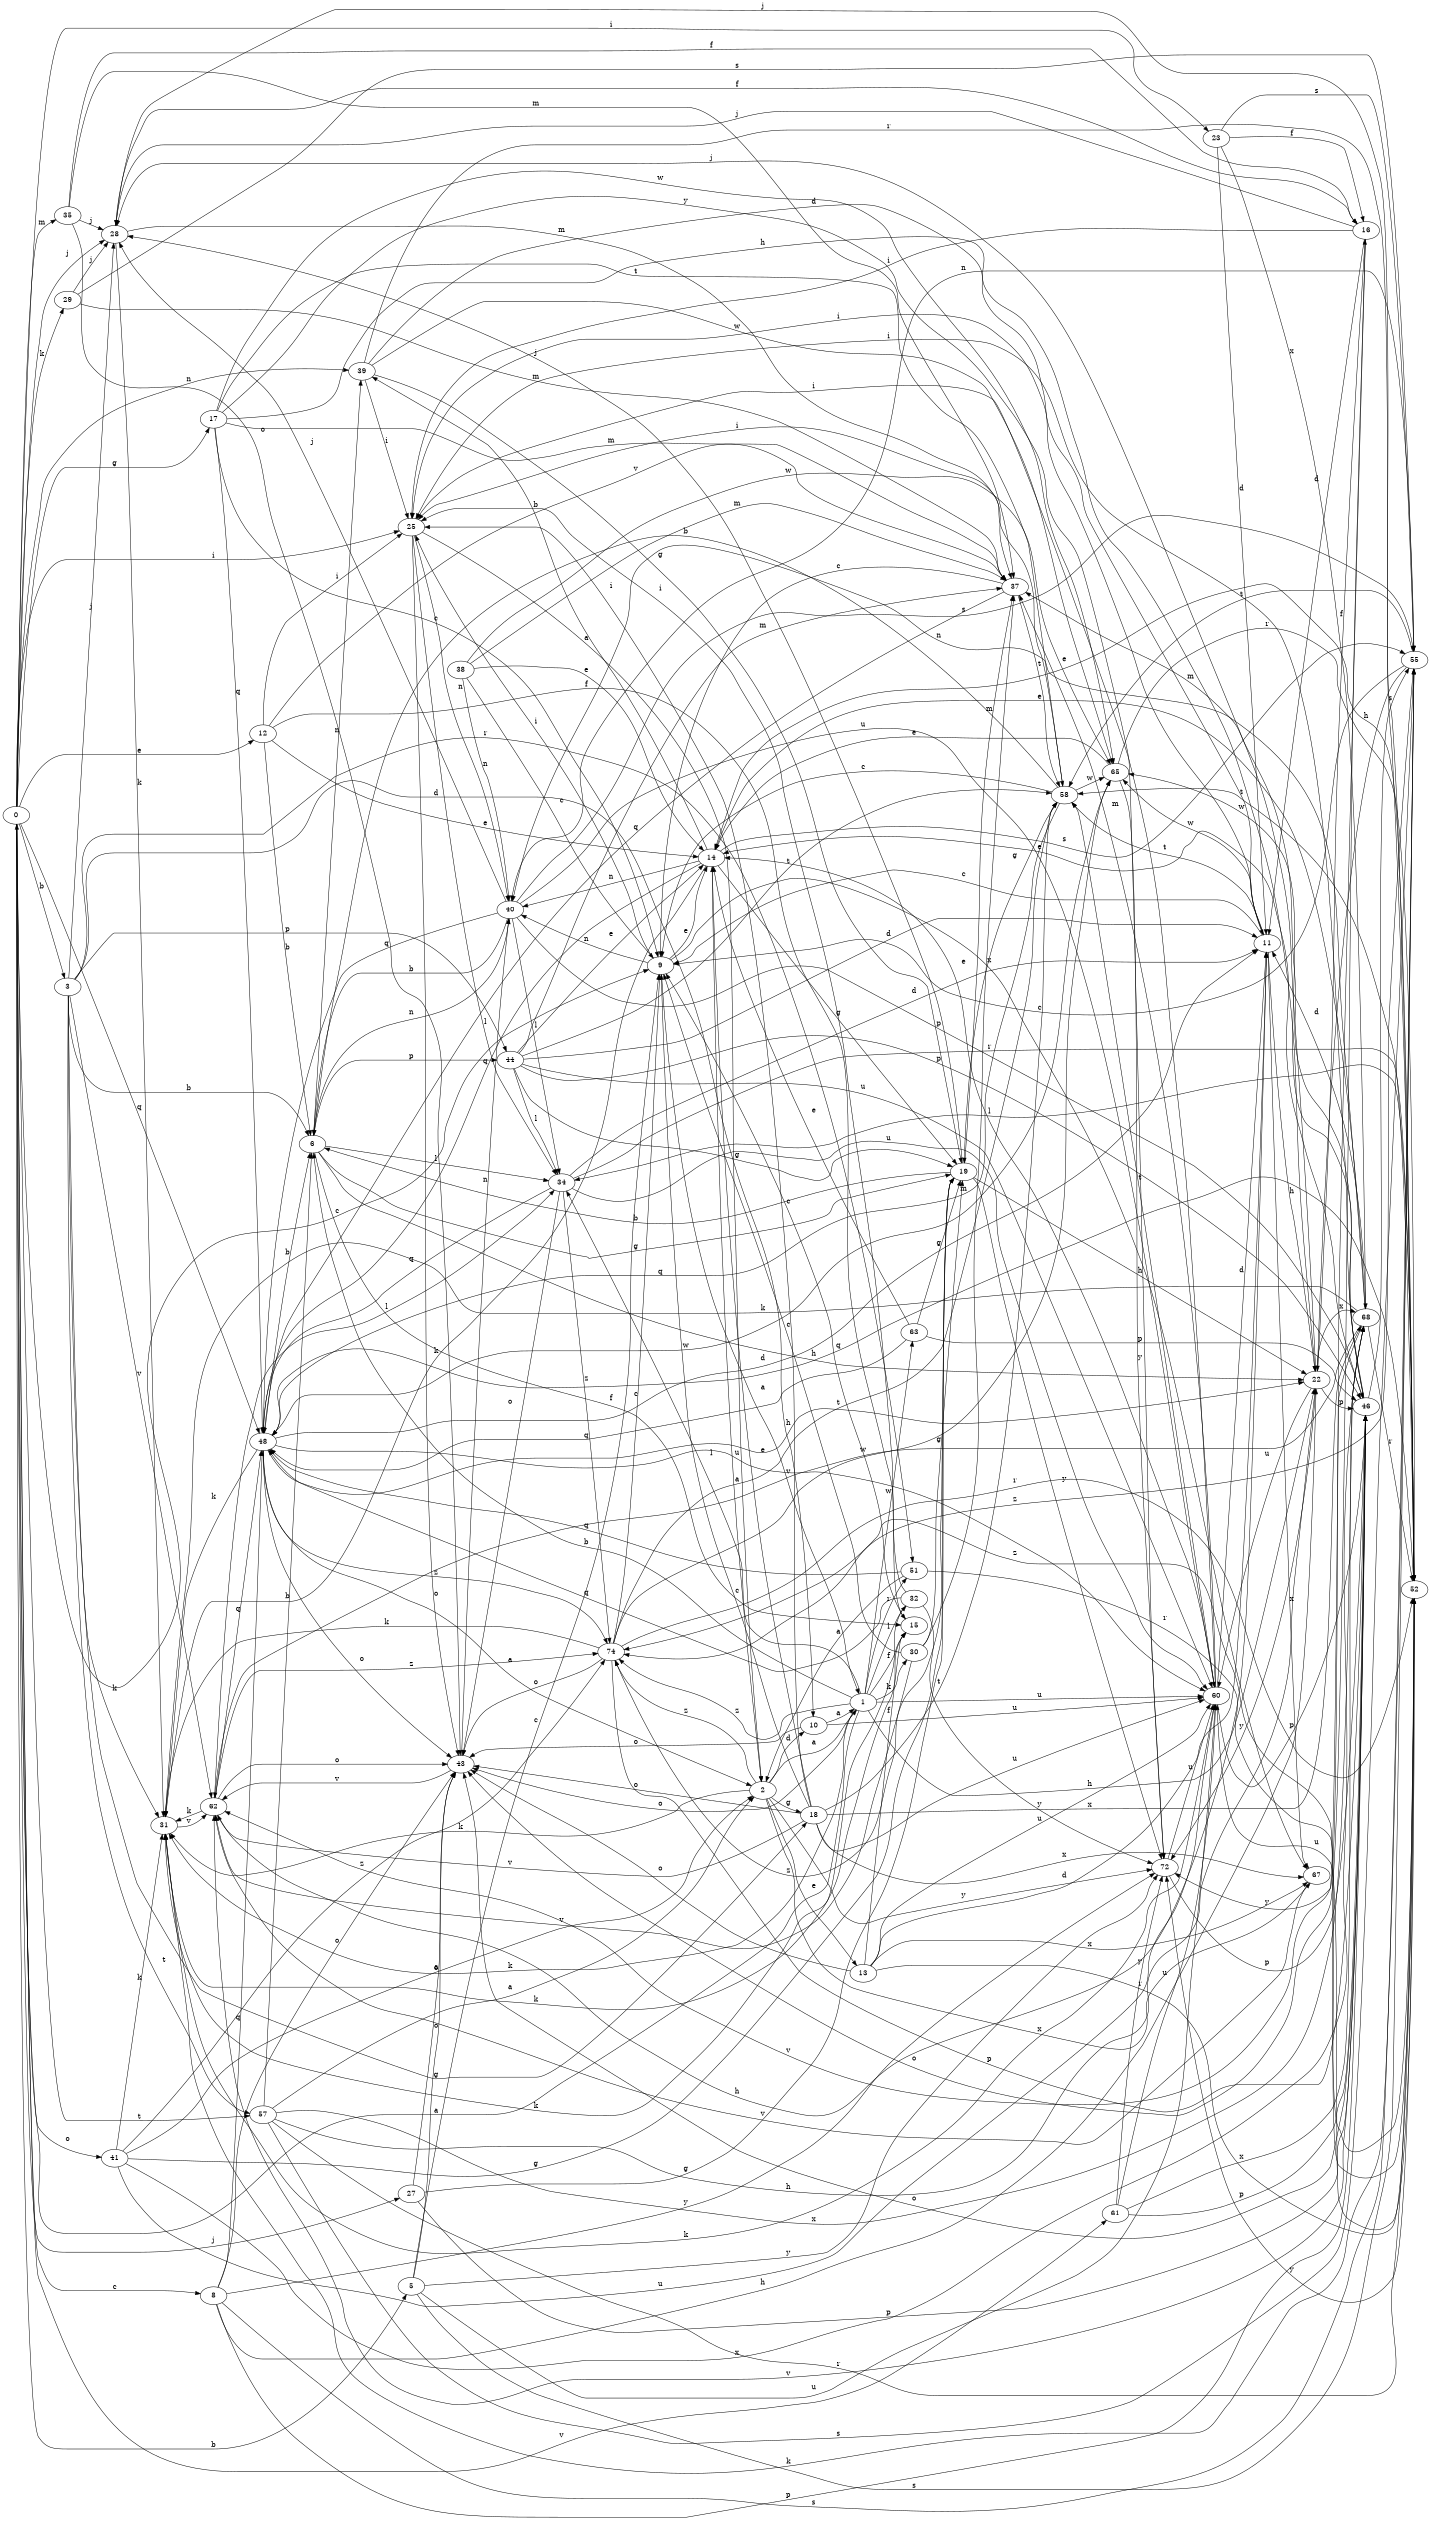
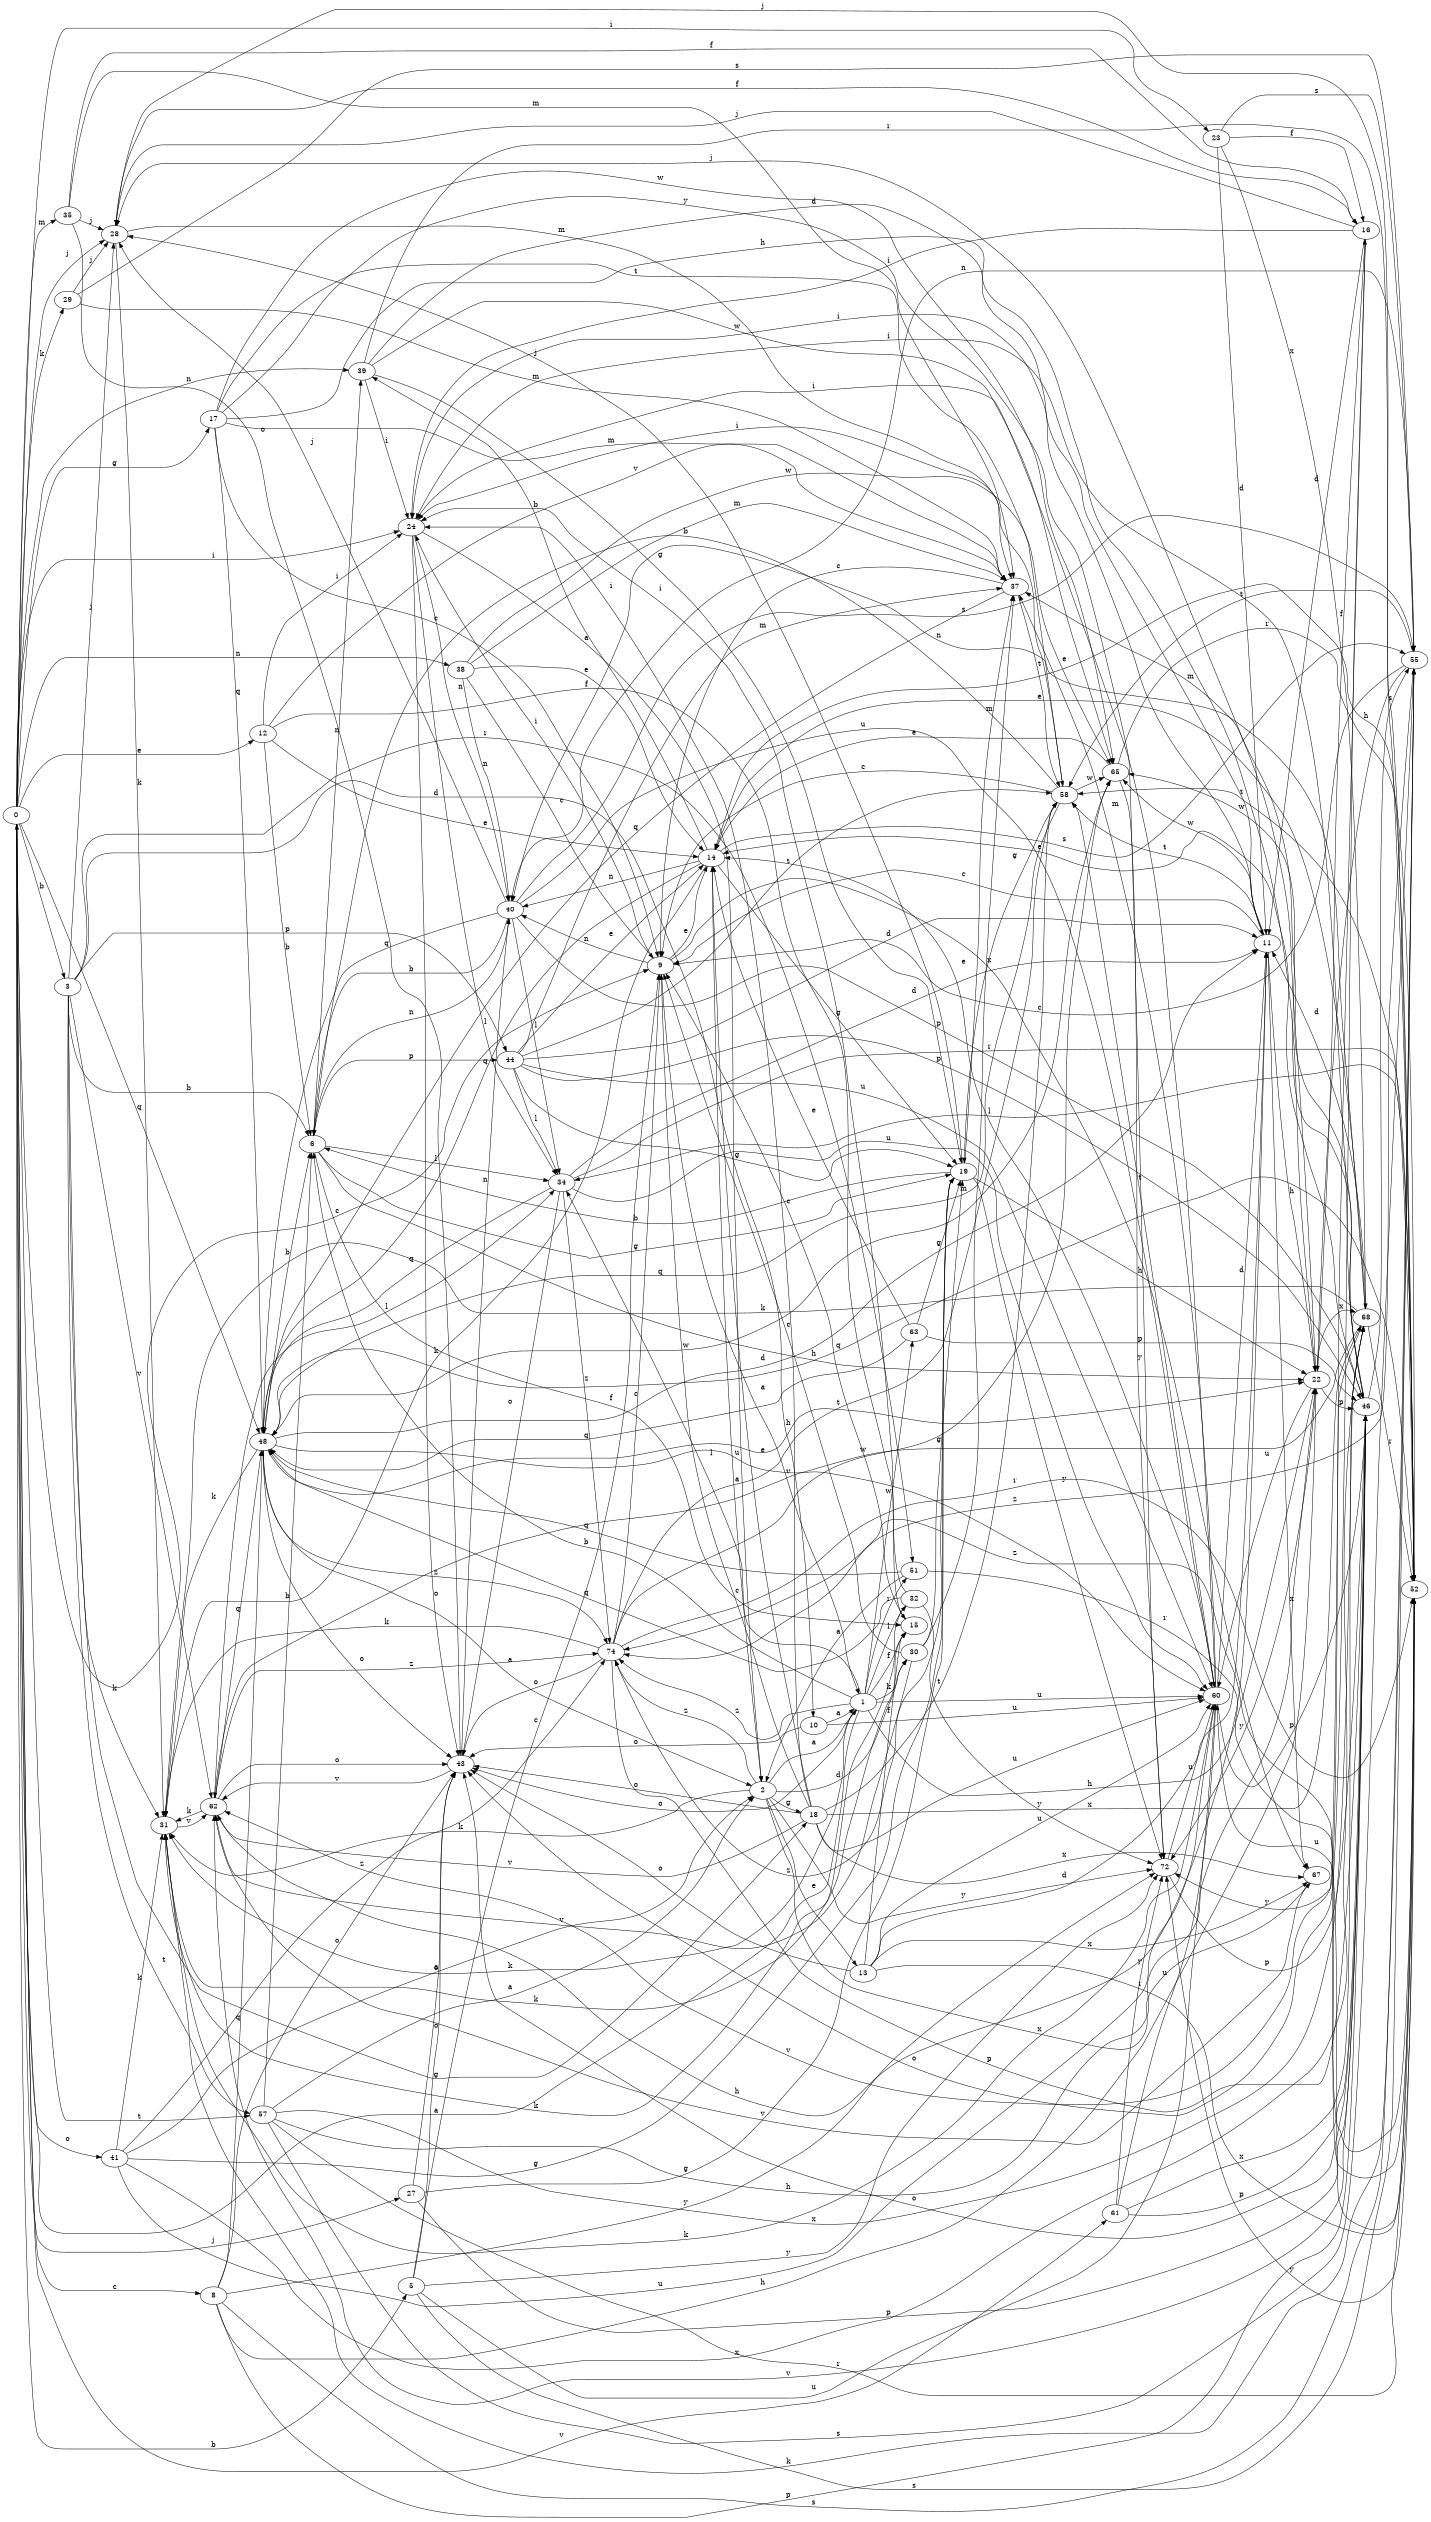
  strict digraph {
    rankdir=LR
    0
    3
    5
    8
    9
    12
    17
    23
-   25
+   25 [label=24]
    27
    28
    29
    35
    38
    39
    41
    48
    57
    61
    6
    31
    51
    10
    18
    44
    62
    43
    60
    n29 [label=72]
    55
    22
    46
    1
    67
    40
    14
    15
    37
    58
    65
    11
    16
    68
    34
    2
    19
    52
    74
    30
    32
    63
    13
    0 -> 3 [label=b]
    0 -> 5 [label=b]
    0 -> 8 [label=c]
    0 -> 9 [label=c]
    0 -> 12 [label=e]
    0 -> 17 [label=g]
    0 -> 23 [label=i]
    0 -> 25 [label=i]
    0 -> 27 [label=j]
    0 -> 28 [label=j]
    0 -> 29 [label=k]
    0 -> 35 [label=m]
+   0 -> 38 [label=n]
    0 -> 39 [label=n]
    0 -> 41 [label=o]
    0 -> 48 [label=q]
    0 -> 57 [label=t]
    0 -> 61 [label=v]
    3 -> 28 [label=j]
    3 -> 57 [label=t]
    3 -> 6 [label=b]
    3 -> 31 [label=k]
    3 -> 51 [label=r]
    3 -> 10 [label=d]
    3 -> 18 [label=g]
    3 -> 44 [label=p]
    3 -> 62 [label=v]
    5 -> 9 [label=c]
    5 -> 43 [label=o]
    5 -> 60 [label=u]
    5 -> n29 [label=y]
    5 -> 55 [label=s]
    8 -> 48 [label=q]
    8 -> 43 [label=o]
    8 -> n29 [label=y]
    8 -> 55 [label=s]
    8 -> 22 [label=h]
    8 -> 46 [label=p]
    9 -> 25 [label=i]
    9 -> 1 [label=a]
    9 -> 67 [label=x]
    9 -> 40 [label=n]
    9 -> 14 [label=e]
    12 -> 25 [label=i]
    12 -> 6 [label=b]
    12 -> 14 [label=e]
    12 -> 15 [label=f]
    12 -> 37 [label=v]
    17 -> 9 [label=c]
    17 -> 48 [label=q]
    17 -> n29 [label=y]
    17 -> 22 [label=h]
    17 -> 37 [label=m]
    17 -> 58 [label=t]
    17 -> 65 [label=w]
    23 -> 55 [label=s]
    23 -> 11 [label=d]
    23 -> 16 [label=f]
    23 -> 68 [label=x]
    25 -> 43 [label=o]
    25 -> 40 [label=n]
    25 -> 34 [label=l]
    25 -> 2 [label=a]
    27 -> 43 [label=o]
    27 -> 46 [label=p]
    27 -> 19 [label=g]
    28 -> 31 [label=k]
    28 -> 37 [label=m]
    28 -> 16 [label=f]
    29 -> 28 [label=j]
    29 -> 55 [label=s]
    29 -> 37 [label=m]
    35 -> 28 [label=j]
    35 -> 43 [label=o]
    35 -> 37 [label=m]
    35 -> 16 [label=f]
    38 -> 9 [label=c]
    38 -> 40 [label=n]
    38 -> 14 [label=e]
    38 -> 37 [label=m]
    38 -> 65 [label=w]
    39 -> 25 [label=i]
    39 -> 65 [label=w]
    39 -> 11 [label=d]
    39 -> 19 [label=g]
    39 -> 52 [label=r]
    41 -> 31 [label=k]
    41 -> 60 [label=u]
    41 -> 68 [label=x]
    41 -> 2 [label=a]
    41 -> 19 [label=g]
    41 -> 74 [label=z]
    48 -> 6 [label=b]
    48 -> 31 [label=k]
    48 -> 43 [label=o]
    48 -> 60 [label=u]
    48 -> 22 [label=h]
    48 -> 65 [label=w]
    48 -> 11 [label=d]
    48 -> 2 [label=a]
    48 -> 74 [label=z]
    57 -> 6 [label=b]
    57 -> 55 [label=s]
    57 -> 22 [label=h]
    57 -> 68 [label=x]
    57 -> 2 [label=a]
    57 -> 52 [label=r]
    61 -> 60 [label=u]
    61 -> n29 [label=y]
    61 -> 46 [label=p]
    61 -> 68 [label=x]
    6 -> 39 [label=n]
    6 -> 44 [label=p]
    6 -> 22 [label=h]
    6 -> 40 [label=n]
    6 -> 15 [label=f]
    6 -> 34 [label=l]
    6 -> 19 [label=g]
    31 -> 62 [label=v]
    51 -> 48 [label=q]
    51 -> 2 [label=a]
    51 -> 52 [label=r]
    10 -> 43 [label=o]
    10 -> 60 [label=u]
    10 -> 1 [label=a]
    18 -> 9 [label=c]
    18 -> 25 [label=i]
    18 -> 62 [label=v]
    18 -> 43 [label=o]
    18 -> 60 [label=u]
    18 -> 67 [label=x]
    18 -> 14 [label=e]
    18 -> 58 [label=t]
    18 -> 68 [label=x]
    44 -> 60 [label=u]
    44 -> 46 [label=p]
    44 -> 14 [label=e]
    44 -> 37 [label=m]
    44 -> 58 [label=t]
    44 -> 11 [label=d]
    44 -> 34 [label=l]
    44 -> 19 [label=g]
    62 -> 48 [label=q]
    62 -> 31 [label=k]
    62 -> 43 [label=o]
    62 -> 11 [label=h]
    62 -> 34 [label=l]
    62 -> 74 [label=z]
    43 -> 62 [label=v]
    43 -> 40 [label=n]
    60 -> 25 [label=i]
    60 -> 31 [label=k]
    60 -> 46 [label=p]
    60 -> 14 [label=e]
    60 -> 37 [label=m]
    60 -> 58 [label=t]
    60 -> 11 [label=d]
    n29 -> 60 [label=u]
    n29 -> 46 [label=p]
    55 -> 9 [label=c]
    55 -> 31 [label=k]
    55 -> 22 [label=h]
    55 -> 40 [label=n]
    55 -> 58 [label=t]
    55 -> 74 [label=z]
    22 -> 28 [label=j]
    22 -> 60 [label=u]
    22 -> n29 [label=y]
    22 -> 46 [label=p]
    22 -> 16 [label=f]
    22 -> 68 [label=x]
    46 -> 25 [label=i]
    46 -> 62 [label=v]
    46 -> 43 [label=o]
    46 -> 55 [label=s]
    46 -> 14 [label=e]
    46 -> 37 [label=m]
    46 -> 65 [label=w]
    1 -> 0 [label=a]
    1 -> 6 [label=b]
    1 -> 31 [label=k]
    1 -> 51 [label=r]
    1 -> 43 [label=o]
    1 -> 60 [label=u]
    1 -> 22 [label=h]
    1 -> 15 [label=f]
    1 -> 34 [label=l]
    1 -> 74 [label=z]
    1 -> 30 [label=k]
    1 -> 32 [label=l]
    1 -> 63 [label=w]
    67 -> 62 [label=v]
    40 -> 28 [label=j]
    40 -> 48 [label=q]
    40 -> 6 [label=b]
    40 -> 60 [label=u]
    40 -> 55 [label=s]
    40 -> 46 [label=p]
    40 -> 34 [label=l]
    14 -> 39 [label=b]
    14 -> 48 [label=q]
    14 -> 31 [label=k]
    14 -> 55 [label=s]
    14 -> 40 [label=n]
    14 -> 2 [label=a]
    14 -> 19 [label=g]
    15 -> 9 [label=c]
    15 -> 31 [label=k]
    37 -> 9 [label=c]
    37 -> 48 [label=q]
    37 -> 58 [label=t]
    58 -> 9 [label=c]
    58 -> 25 [label=i]
    58 -> 48 [label=q]
    58 -> 6 [label=b]
    58 -> 65 [label=w]
    58 -> 19 [label=g]
    65 -> n29 [label=y]
    65 -> 14 [label=e]
    65 -> 52 [label=r]
    11 -> 9 [label=c]
    11 -> 25 [label=i]
    11 -> 22 [label=h]
    11 -> 67 [label=x]
    11 -> 58 [label=t]
    11 -> 65 [label=w]
    16 -> 25 [label=i]
    16 -> 28 [label=j]
    16 -> 62 [label=v]
    16 -> 43 [label=o]
    16 -> 11 [label=d]
    68 -> 31 [label=k]
    68 -> 62 [label=v]
    68 -> n29 [label=y]
    68 -> 40 [label=n]
    68 -> 14 [label=e]
    68 -> 11 [label=d]
    68 -> 52 [label=r]
    34 -> 48 [label=q]
    34 -> 43 [label=o]
    34 -> 60 [label=u]
    34 -> 11 [label=d]
    34 -> 52 [label=r]
    34 -> 74 [label=z]
    2 -> 31 [label=k]
-   2 -> 10 [label=d]
+   2 -> 30 [label=d]
    2 -> 18 [label=g]
    2 -> n29 [label=y]
    2 -> 1 [label=a]
    2 -> 67 [label=x]
    2 -> 74 [label=z]
    2 -> 13 [label=e]
    19 -> 28 [label=j]
    19 -> 6 [label=b]
    19 -> n29 [label=y]
    19 -> 22 [label=h]
    19 -> 37 [label=m]
    19 -> 74 [label=z]
    52 -> 28 [label=j]
    52 -> 48 [label=q]
    52 -> 60 [label=u]
    52 -> n29 [label=y]
    52 -> 14 [label=e]
    52 -> 58 [label=t]
    52 -> 34 [label=l]
    52 -> 74 [label=z]
    74 -> 9 [label=c]
    74 -> 31 [label=k]
    74 -> 43 [label=o]
    74 -> 46 [label=p]
    74 -> 58 [label=t]
    74 -> 65 [label=w]
    74 -> 52 [label=r]
    30 -> 9 [label=c]
    30 -> 62 [label=v]
    30 -> 37 [label=m]
    30 -> 19 [label=g]
    32 -> 25 [label=i]
    32 -> 48 [label=q]
    32 -> 31 [label=k]
    32 -> n29 [label=y]
    63 -> 48 [label=q]
    63 -> 46 [label=p]
    63 -> 14 [label=e]
    63 -> 19 [label=g]
    13 -> 43 [label=o]
    13 -> 60 [label=u]
    13 -> 67 [label=x]
    13 -> 15 [label=f]
    13 -> 11 [label=d]
    13 -> 52 [label=r]
  }
